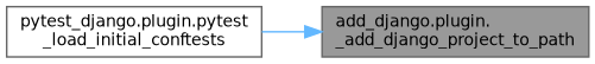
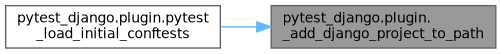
  digraph {
    rankdir=RL
    fontname="DejaVu Sans"
    node [fontname="DejaVu Sans" fontsize=10 shape=box style=filled]
-   n1 [color=gray40 fillcolor=grey60 fontcolor=black height=0.2 label="add_django.plugin.\l_add_django_project_to_path" width=0.4]
+   n1 [color=gray40 fillcolor=grey60 fontcolor=black height=0.2 label="pytest_django.plugin.\l_add_django_project_to_path" width=0.4]
    n2 [color=grey40 fillcolor=white height=0.2 label="pytest_django.plugin.pytest\l_load_initial_conftests" width=0.4]
    n1 -> n2 [color=steelblue1 dir=back fontname="DejaVu Sans" fontsize=10 labelfontname=Helvetica labelfontsize=10 style=solid]
  }
